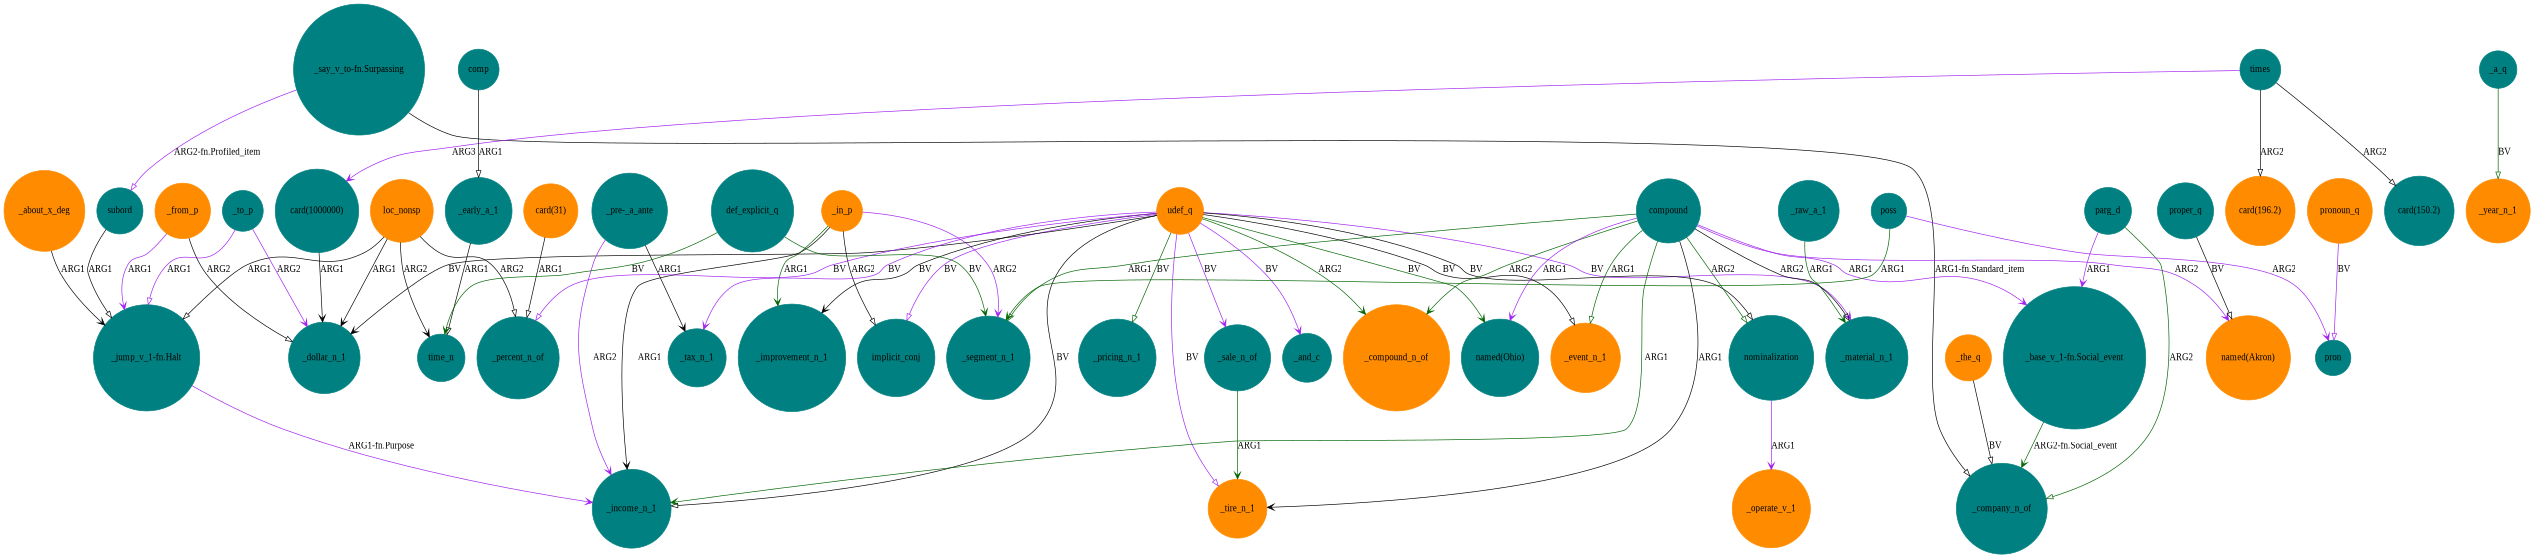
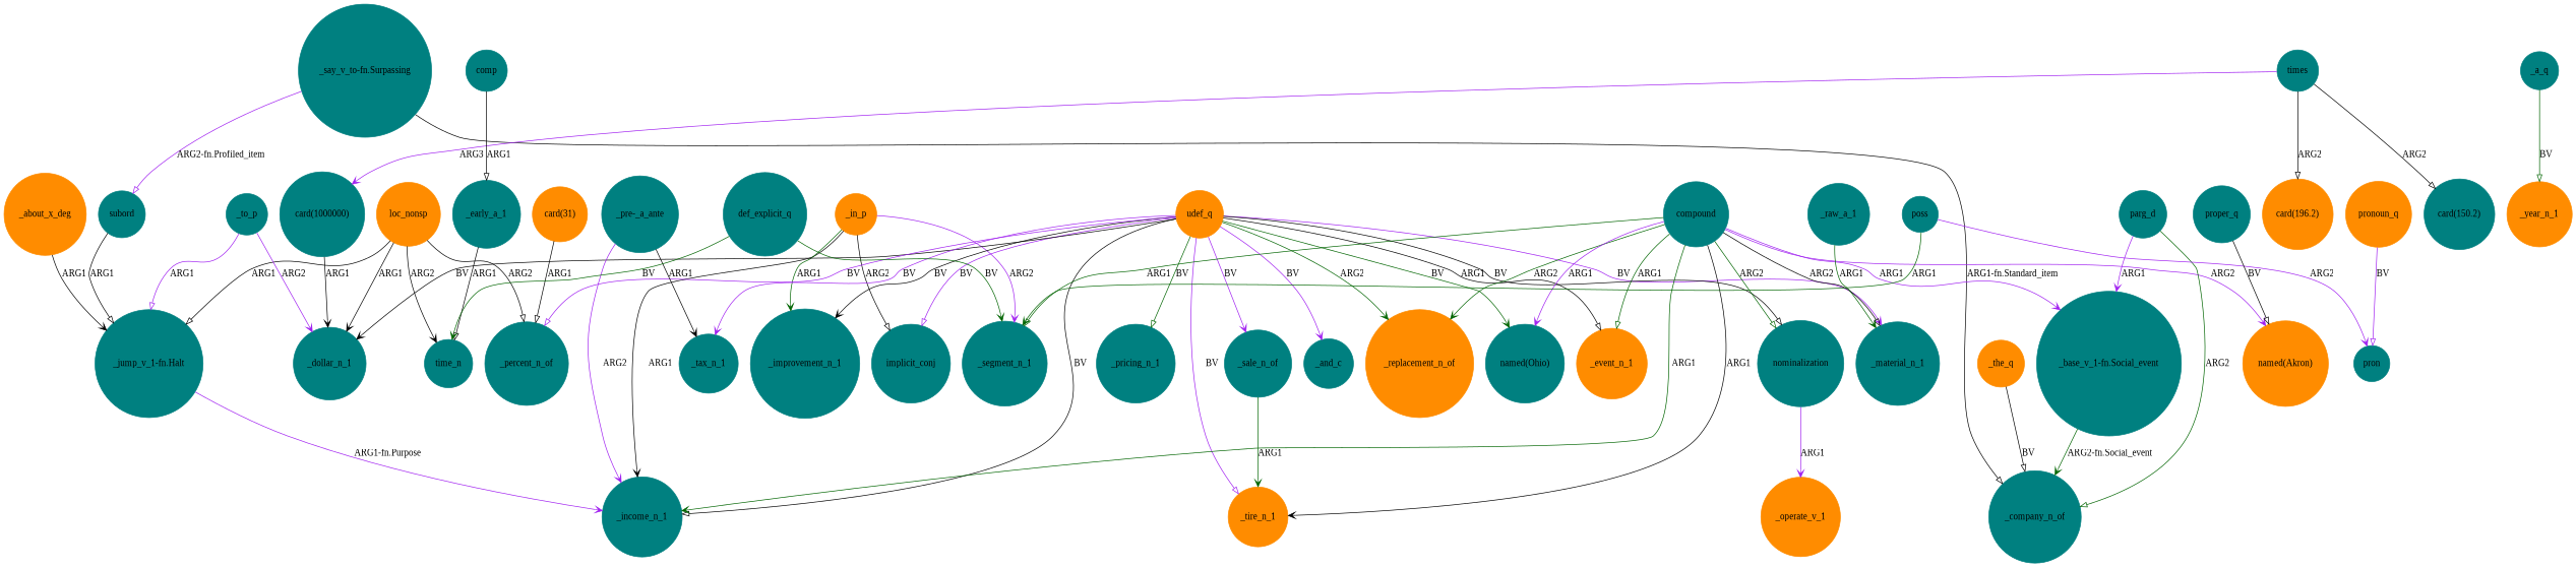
  digraph {
    fontname="Liberation Serif"
    node [color=teal fontname="Liberation Serif" shape=circle style=filled]
    edge [arrowhead=vee color=black fontname="Liberation Serif"]
    _in_p [color=darkorange]
    _income_n_1
    _improvement_n_1
    _segment_n_1
    implicit_conj
    _early_a_1
    time_n
    loc_nonsp [color=darkorange]
    _dollar_n_1
    _percent_n_of
    "_jump_v_1-fn.Halt"
    _year_n_1 [color=darkorange]
    "card(31)" [color=darkorange]
    udef_q [color=darkorange]
    _material_n_1
-   _replacement_n_of [color=darkorange label=_compound_n_of]
+   _replacement_n_of [color=darkorange]
    _tire_n_1 [color=darkorange]
    nominalization
    _tax_n_1
    _sale_n_of
    "named(Ohio)"
    _and_c
    _pricing_n_1
    n24 [color=darkorange label=_event_n_1]
    _operate_v_1 [color=darkorange]
    "_say_v_to-fn.Surpassing"
    _company_n_of
    subord
    _about_x_deg [color=darkorange]
    compound
    "_base_v_1-fn.Social_event"
    "named(Akron)" [color=darkorange]
    times
    "card(1000000)"
    "card(196.2)" [color=darkorange]
    "card(150.2)"
    comp
    parg_d
    _to_p
-   _from_p [color=darkorange]
    "_pre-_a_ante"
    _a_q
    pronoun_q [color=darkorange]
    pron
    poss
    def_explicit_q
    _raw_a_1
    proper_q
    _the_q [color=darkorange]
    _in_p -> _income_n_1 [label=ARG1]
    _in_p -> _improvement_n_1 [color=darkgreen label=ARG1]
    _in_p -> _segment_n_1 [color=purple label=ARG2]
    _in_p -> implicit_conj [arrowhead=onormal label=ARG2]
    _early_a_1 -> time_n [arrowhead=onormal label=ARG1]
    loc_nonsp -> time_n [label=ARG2]
    loc_nonsp -> _dollar_n_1 [label=ARG1]
    loc_nonsp -> _percent_n_of [arrowhead=onormal label=ARG2]
    loc_nonsp -> "_jump_v_1-fn.Halt" [arrowhead=onormal label=ARG1]
    "_jump_v_1-fn.Halt" -> _income_n_1 [color=purple label="ARG1-fn.Purpose"]
    "card(31)" -> _percent_n_of [arrowhead=onormal label=ARG1]
    udef_q -> _income_n_1 [arrowhead=onormal label=BV]
    udef_q -> _improvement_n_1 [label=BV]
    udef_q -> implicit_conj [arrowhead=onormal color=purple label=BV]
    udef_q -> _dollar_n_1 [label=BV]
    udef_q -> _percent_n_of [arrowhead=onormal color=purple label=BV]
    udef_q -> _material_n_1 [color=purple label=BV]
    udef_q -> _replacement_n_of [color=darkgreen label=ARG2]
    udef_q -> _tire_n_1 [arrowhead=onormal color=purple label=BV]
    udef_q -> nominalization [arrowhead=onormal label=BV]
    udef_q -> _tax_n_1 [color=purple label=BV]
    udef_q -> _sale_n_of [color=purple label=BV]
    udef_q -> "named(Ohio)" [color=darkgreen label=BV]
    udef_q -> _and_c [color=purple label=BV]
    udef_q -> _pricing_n_1 [arrowhead=onormal color=darkgreen label=BV]
-   udef_q -> n24 [arrowhead=onormal label=BV]
+   udef_q -> n24 [arrowhead=onormal label=ARG1]
    nominalization -> _operate_v_1 [color=purple label=ARG1]
    _sale_n_of -> _tire_n_1 [color=darkgreen label=ARG1]
    "_say_v_to-fn.Surpassing" -> _company_n_of [arrowhead=onormal label="ARG1-fn.Standard_item"]
    "_say_v_to-fn.Surpassing" -> subord [arrowhead=onormal color=purple label="ARG2-fn.Profiled_item"]
    subord -> "_jump_v_1-fn.Halt" [arrowhead=onormal label=ARG1]
    _about_x_deg -> "_jump_v_1-fn.Halt" [label=ARG1]
    compound -> _income_n_1 [color=darkgreen label=ARG1]
    compound -> _segment_n_1 [arrowhead=onormal color=darkgreen label=ARG1]
    compound -> _material_n_1 [arrowhead=onormal label=ARG2]
    compound -> _replacement_n_of [color=darkgreen label=ARG2]
    compound -> _tire_n_1 [label=ARG1]
    compound -> nominalization [arrowhead=onormal color=darkgreen label=ARG2]
    compound -> "named(Ohio)" [color=purple label=ARG1]
    compound -> n24 [arrowhead=onormal color=darkgreen label=ARG1]
    compound -> "_base_v_1-fn.Social_event" [color=purple label=ARG1]
    compound -> "named(Akron)" [color=purple label=ARG2]
    "_base_v_1-fn.Social_event" -> _company_n_of [color=darkgreen label="ARG2-fn.Social_event"]
    times -> "card(1000000)" [color=purple label=ARG3]
    times -> "card(196.2)" [arrowhead=onormal label=ARG2]
    times -> "card(150.2)" [arrowhead=onormal label=ARG2]
    "card(1000000)" -> _dollar_n_1 [label=ARG1]
    comp -> _early_a_1 [arrowhead=onormal label=ARG1]
    parg_d -> _company_n_of [arrowhead=onormal color=darkgreen label=ARG2]
    parg_d -> "_base_v_1-fn.Social_event" [color=purple label=ARG1]
    _to_p -> _dollar_n_1 [color=purple label=ARG2]
    _to_p -> "_jump_v_1-fn.Halt" [arrowhead=onormal color=purple label=ARG1]
-   _from_p -> _dollar_n_1 [arrowhead=onormal label=ARG2]
-   _from_p -> "_jump_v_1-fn.Halt" [color=purple label=ARG1]
    "_pre-_a_ante" -> _income_n_1 [color=purple label=ARG2]
    "_pre-_a_ante" -> _tax_n_1 [label=ARG1]
    _a_q -> _year_n_1 [arrowhead=onormal color=darkgreen label=BV]
    pronoun_q -> pron [arrowhead=onormal color=purple label=BV]
    poss -> _segment_n_1 [color=darkgreen label=ARG1]
    poss -> pron [color=purple label=ARG2]
    def_explicit_q -> _segment_n_1 [color=darkgreen label=BV]
    def_explicit_q -> time_n [color=darkgreen label=BV]
    _raw_a_1 -> _material_n_1 [color=darkgreen label=ARG1]
    proper_q -> "named(Akron)" [arrowhead=onormal label=BV]
    _the_q -> _company_n_of [arrowhead=onormal label=BV]
  }
